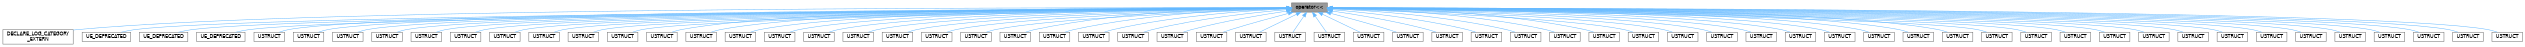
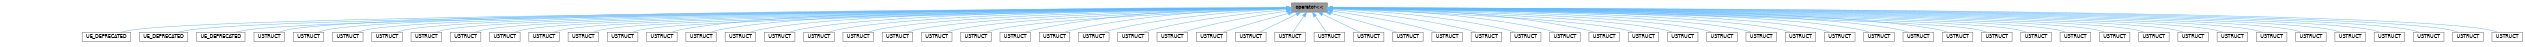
  digraph {
    rankdir=TB
    node [color=grey40 fillcolor=white fontname=Helvetica fontsize=10 shape=box style=filled]
    edge [color=steelblue1 dir=back fontname=Helvetica fontsize=10 labelfontname=Helvetica labelfontsize=10 style=solid]
    n1 [color=gray40 fillcolor=grey60 fontcolor=black height=0.2 label="operator\<\<" width=0.4]
-   n2 [height=0.2 label="DECLARE_LOG_CATEGORY\l_EXTERN" width=0.4]
    n3 [height=0.2 label=UE_DEPRECATED width=0.4]
    n4 [height=0.2 label=UE_DEPRECATED width=0.4]
    n5 [height=0.2 label=UE_DEPRECATED width=0.4]
    n6 [height=0.2 label=USTRUCT width=0.4]
    n7 [height=0.2 label=USTRUCT width=0.4]
    n8 [height=0.2 label=USTRUCT width=0.4]
    n9 [height=0.2 label=USTRUCT width=0.4]
    n10 [height=0.2 label=USTRUCT width=0.4]
    n11 [height=0.2 label=USTRUCT width=0.4]
    n12 [height=0.2 label=USTRUCT width=0.4]
    n13 [height=0.2 label=USTRUCT width=0.4]
    n14 [height=0.2 label=USTRUCT width=0.4]
    n15 [height=0.2 label=USTRUCT width=0.4]
    n16 [height=0.2 label=USTRUCT width=0.4]
    n17 [height=0.2 label=USTRUCT width=0.4]
    n18 [height=0.2 label=USTRUCT width=0.4]
    n19 [height=0.2 label=USTRUCT width=0.4]
    n20 [height=0.2 label=USTRUCT width=0.4]
    n21 [height=0.2 label=USTRUCT width=0.4]
    n22 [height=0.2 label=USTRUCT width=0.4]
    n23 [height=0.2 label=USTRUCT width=0.4]
    n24 [height=0.2 label=USTRUCT width=0.4]
    n25 [height=0.2 label=USTRUCT width=0.4]
    n26 [height=0.2 label=USTRUCT width=0.4]
    n27 [height=0.2 label=USTRUCT width=0.4]
    n28 [height=0.2 label=USTRUCT width=0.4]
    n29 [height=0.2 label=USTRUCT width=0.4]
    n30 [height=0.2 label=USTRUCT width=0.4]
    n31 [height=0.2 label=USTRUCT width=0.4]
    n32 [height=0.2 label=USTRUCT width=0.4]
    n33 [height=0.2 label=USTRUCT width=0.4]
    n34 [height=0.2 label=USTRUCT width=0.4]
    n35 [height=0.2 label=USTRUCT width=0.4]
    n36 [height=0.2 label=USTRUCT width=0.4]
    n37 [height=0.2 label=USTRUCT width=0.4]
    n38 [height=0.2 label=USTRUCT width=0.4]
    n39 [height=0.2 label=USTRUCT width=0.4]
    n40 [height=0.2 label=USTRUCT width=0.4]
    n41 [height=0.2 label=USTRUCT width=0.4]
    n42 [height=0.2 label=USTRUCT width=0.4]
    n43 [height=0.2 label=USTRUCT width=0.4]
    n44 [height=0.2 label=USTRUCT width=0.4]
    n45 [height=0.2 label=USTRUCT width=0.4]
    n46 [height=0.2 label=USTRUCT width=0.4]
    n47 [height=0.2 label=USTRUCT width=0.4]
    n48 [height=0.2 label=USTRUCT width=0.4]
    n49 [height=0.2 label=USTRUCT width=0.4]
    n50 [height=0.2 label=USTRUCT width=0.4]
    n51 [height=0.2 label=USTRUCT width=0.4]
    n52 [height=0.2 label=USTRUCT width=0.4]
    n53 [height=0.2 label=USTRUCT width=0.4]
    n54 [height=0.2 label=USTRUCT width=0.4]
    n55 [height=0.2 label=USTRUCT width=0.4]
    n56 [height=0.2 label=USTRUCT width=0.4]
    n57 [height=0.2 label=USTRUCT width=0.4]
    n58 [height=0.2 label=USTRUCT width=0.4]
    n59 [height=0.2 label=USTRUCT width=0.4]
    n60 [height=0.2 label=USTRUCT width=0.4]
    n61 [height=0.2 label=USTRUCT width=0.4]
    n62 [height=0.2 label=USTRUCT width=0.4]
    n63 [height=0.2 label=USTRUCT width=0.4]
-   n1 -> n2
    n1 -> n3
    n1 -> n4
    n1 -> n5
    n1 -> n6
    n1 -> n7
    n1 -> n8
    n1 -> n9
    n1 -> n10
    n1 -> n11
    n1 -> n12
    n1 -> n13
    n1 -> n14
    n1 -> n15
    n1 -> n16
    n1 -> n17
    n1 -> n18
    n1 -> n19
    n1 -> n20
    n1 -> n21
    n1 -> n22
    n1 -> n23
    n1 -> n24
    n1 -> n25
    n1 -> n26
    n1 -> n27
    n1 -> n28
    n1 -> n29
    n1 -> n30
    n1 -> n31
    n1 -> n32
    n1 -> n33
    n1 -> n34
    n1 -> n35
    n1 -> n36
    n1 -> n37
    n1 -> n38
    n1 -> n39
    n1 -> n40
    n1 -> n41
    n1 -> n42
    n1 -> n43
    n1 -> n44
    n1 -> n45
    n1 -> n46
    n1 -> n47
    n1 -> n48
    n1 -> n49
    n1 -> n50
    n1 -> n51
    n1 -> n52
    n1 -> n53
    n1 -> n54
    n1 -> n55
    n1 -> n56
    n1 -> n57
    n1 -> n58
    n1 -> n59
    n1 -> n60
    n1 -> n61
    n1 -> n62
    n1 -> n63
  }
